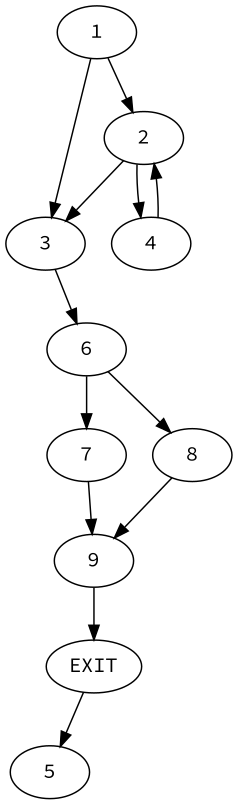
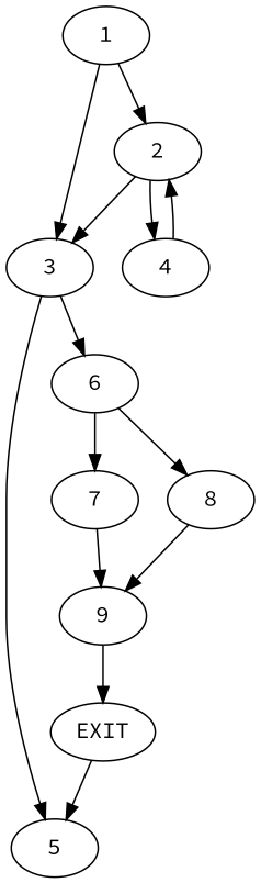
  digraph {
    fontname="Source Code Pro"
    node [fontname="Source Code Pro"]
    edge [fontname="Source Code Pro"]
    1
    2
    3
    n4 [label=EXIT]
    5
    4
    6
    7
    8
    9
    1 -> 2
    1 -> 3
    2 -> 3
    2 -> 4
+   3 -> 5
    3 -> 6
    n4 -> 5
    4 -> 2
    6 -> 7
    6 -> 8
    7 -> 9
    8 -> 9
    9 -> n4
  }
